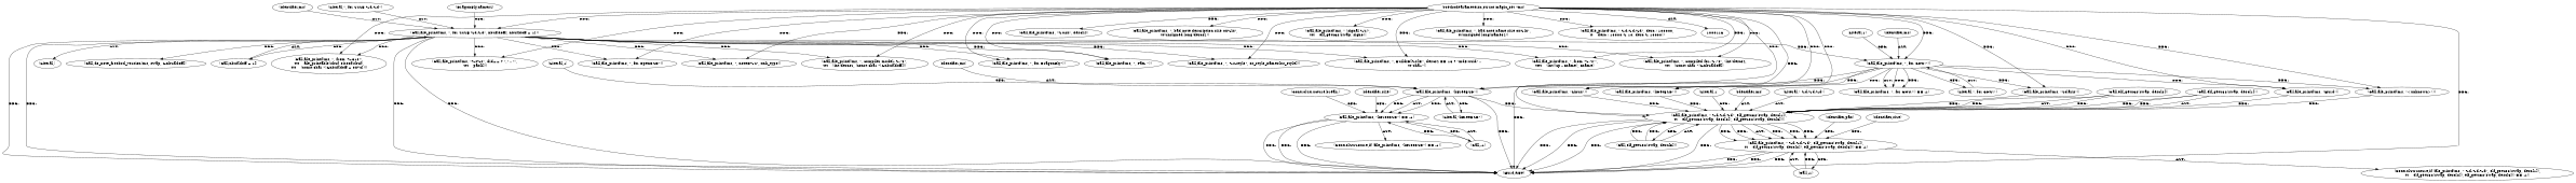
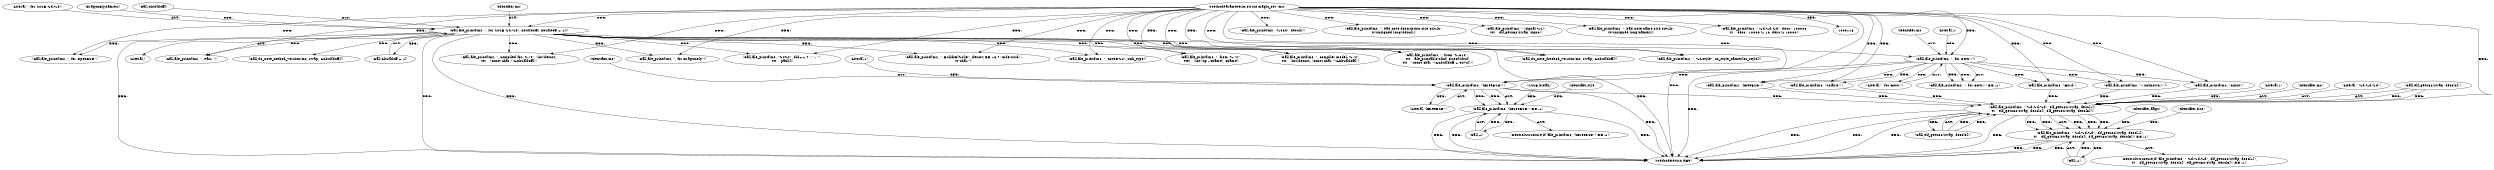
  digraph {
    n1 [label="(Call,file_printf(ms, \"kFreeBSD\"))"]
    n2 [label="(Call,file_printf(ms, \"kFreeBSD\") == -1)"]
    n3 [label="(Call,file_printf(ms, \" %d.%d.%d\", elf_getu32(swap, desc[1]),\n \t\t    elf_getu32(swap, desc[2]), elf_getu32(swap, desc[3])))"]
    n4 [label="(Literal,\"kFreeBSD\")"]
-   n5 [label="(Hurd,RET)"]
+   n5 [label="(MethodReturn,RET)"]
    n6 [label="(Call,-1)"]
    n7 [label="(ControlStructure,if (file_printf(ms, \"kFreeBSD\") == -1))"]
    n8 [label="(Call,file_printf(ms, \" %d.%d.%d\", elf_getu32(swap, desc[1]),\n \t\t    elf_getu32(swap, desc[2]), elf_getu32(swap, desc[3])) == -1)"]
    n9 [label="(Call,elf_getu32(swap, desc[3]))"]
    n10 [label="(Call,file_printf(ms, \", for GNU/\"))"]
    n11 [label="(Call,file_printf(ms, \"kNetBSD\"))"]
    n12 [label="(Call,file_printf(ms, \"Solaris\"))"]
    n13 [label="(Literal,\", for GNU/\")"]
    n14 [label="(Call,file_printf(ms, \"Hurd\"))"]
    n15 [label="(Call,file_printf(ms, \"<unknown>\"))"]
    n16 [label="(Call,file_printf(ms, \"Linux\"))"]
    n17 [label="(Call,file_printf(ms, \", for GNU/\") == -1)"]
    n18 [label="(Call,file_printf(ms, \", for SuSE %d.%d\", nbuf[doff], nbuf[doff + 1]))"]
    n19 [label="(Call,file_printf(ms, \", %s-style\", os_style_names[os_style]))"]
    n20 [label="(Call,file_printf(ms, \", compiler model: %.*s\",\n\t\t\t    (int)descsz, (const char *)&nbuf[doff]))"]
    n21 [label="(Call,do_note_freebsd_version(ms, swap, &nbuf[doff]))"]
    n22 [label="(Call,file_printf(ms, \", compiled for: %.*s\", (int)descsz,\n\t\t\t    (const char *)&nbuf[doff]))"]
    n23 [label="(Call,file_printf(ms, \"%s%s\", did++ ? \",\" : \"\",\n \t\t\t    pax[i]))"]
    n24 [label="(Literal,)"]
    n25 [label="(Call,file_printf(ms, \", BuildID[%s]=\", descsz == 16 ? \"md5/uuid\" :\n\t\t\"sha1\"))"]
    n26 [label="(Call,file_printf(ms, \", from '%.*s'\",\n \t\t\t\t    (int)(cp - cname), cname))"]
    n27 [label="(Call,file_printf(ms, \", from '%.31s'\",\n \t\t\t    file_printable(sbuf, sizeof(sbuf),\n \t\t\t    (const char *)&nbuf[doff + 0x7c])))"]
    n28 [label="(Call,file_printf(ms, \", for OpenBSD\"))"]
    n29 [label="(Call,file_printf(ms, \", PaX: \"))"]
    n30 [label="(Call,file_printf(ms, \", for DragonFly\"))"]
+   n31 [label="(Call,do_note_netbsd_version(ms, swap, &nbuf[doff]))"]
    n32 [label="(Call,nbuf[doff + 1])"]
    n33 [label="(Call,file_printf(ms, \", note=%u\", xnh_type))"]
    n34 [label="(MethodParameterIn,struct magic_set *ms)"]
    n35 [label="(Call,file_printf(ms, \"%02x\", desc[i]))"]
    n36 [label="(Call,file_printf(ms, \", bad note description size 0x%lx\",\n\t\t(unsigned long)descsz))"]
    n37 [label="(Call,file_printf(ms, \" (signal %u)\",\n \t\t\t    elf_getu32(swap, signo)))"]
    n38 [label="(Call,file_printf(ms, \", bad note name size 0x%lx\",\n\t\t(unsigned long)namesz))"]
    n39 [label="(Call,file_printf(ms, \" %d.%d.%d\", desc / 100000,\n\t\t    desc / 10000 % 10, desc % 10000))"]
    1000116
    n41 [label="(ControlStructure,if (file_printf(ms, \" %d.%d.%d\", elf_getu32(swap, desc[1]),\n \t\t    elf_getu32(swap, desc[2]), elf_getu32(swap, desc[3])) == -1))"]
    n42 [label="(Call,-1)"]
    n43 [label="(Literal,1)"]
-   n44 [label="(Identifier,pax)"]
+   n44 [label="(Identifier,flags)"]
    n45 [label="(Identifier,ms)"]
    n46 [label="(Identifier,ms)"]
    n47 [label="(Literal,1)"]
    n48 [label="(Literal,\", for SuSE %d.%d\")"]
    n49 [label="(DragonFly,namesz)"]
    n50 [label="(Identifier,size)"]
-   n51 [label="(ControlStructure,break;)"]
+   n51 [label="(SuSE,break;)"]
    n52 [label="(Identifier,size)"]
    n53 [label="(Identifier,ms)"]
    n54 [label="(Literal,1)"]
+   n55 [label="(Call,nbuf[doff])"]
    n56 [label="(Identifier,ms)"]
    n57 [label="(Literal,\" %d.%d.%d\")"]
    n58 [label="(Call,elf_getu32(swap, desc[2]))"]
-   n59 [label="(Call,elf_getu32(swap, desc[1]))"]
    n1 -> n2 [label="AST: "]
    n1 -> n2 [label="DDG: "]
    n1 -> n2 [label="DDG: "]
    n1 -> n3 [label="DDG: "]
    n1 -> n4 [label="CFG: "]
    n1 -> n5 [label="DDG: "]
    n2 -> n5 [label="DDG: "]
    n2 -> n5 [label="DDG: "]
    n2 -> n5 [label="DDG: "]
    n2 -> n6 [label="CFG: "]
    n2 -> n7 [label="AST: "]
    n3 -> n5 [label="DDG: "]
    n3 -> n5 [label="DDG: "]
    n3 -> n5 [label="DDG: "]
    n3 -> n5 [label="DDG: "]
    n3 -> n8 [label="AST: "]
    n3 -> n8 [label="DDG: "]
    n3 -> n8 [label="DDG: "]
    n3 -> n8 [label="DDG: "]
    n3 -> n8 [label="DDG: "]
    n3 -> n8 [label="DDG: "]
    n3 -> n9 [label="CFG: "]
    n4 -> n1 [label="AST: "]
    n6 -> n2 [label="AST: "]
    n6 -> n2 [label="DDG: "]
    n8 -> n5 [label="DDG: "]
    n8 -> n5 [label="DDG: "]
    n8 -> n5 [label="DDG: "]
    n8 -> n41 [label="AST: "]
    n8 -> n42 [label="CFG: "]
    n9 -> n3 [label="AST: "]
    n9 -> n3 [label="DDG: "]
    n9 -> n3 [label="DDG: "]
    n10 -> n1 [label="DDG: "]
    n10 -> n5 [label="DDG: "]
    n10 -> n11 [label="DDG: "]
    n10 -> n12 [label="DDG: "]
    n10 -> n13 [label="CFG: "]
    n10 -> n14 [label="DDG: "]
    n10 -> n15 [label="DDG: "]
    n10 -> n16 [label="DDG: "]
    n10 -> n17 [label="AST: "]
    n10 -> n17 [label="DDG: "]
    n10 -> n17 [label="DDG: "]
    n11 -> n3 [label="DDG: "]
    n12 -> n3 [label="DDG: "]
    n13 -> n10 [label="AST: "]
    n14 -> n3 [label="DDG: "]
    n15 -> n3 [label="DDG: "]
    n16 -> n3 [label="DDG: "]
    n18 -> n5 [label="DDG: "]
    n18 -> n5 [label="DDG: "]
    n18 -> n5 [label="DDG: "]
    n18 -> n5 [label="DDG: "]
    n18 -> n10 [label="DDG: "]
    n18 -> n19 [label="DDG: "]
    n18 -> n20 [label="DDG: "]
    n18 -> n21 [label="DDG: "]
    n18 -> n22 [label="DDG: "]
    n18 -> n23 [label="DDG: "]
    n18 -> n24 [label="AST: "]
    n18 -> n25 [label="DDG: "]
    n18 -> n26 [label="DDG: "]
    n18 -> n27 [label="DDG: "]
    n18 -> n28 [label="DDG: "]
    n18 -> n29 [label="DDG: "]
    n18 -> n30 [label="DDG: "]
+   n18 -> n31 [label="DDG: "]
    n18 -> n32 [label="CFG: "]
    n18 -> n33 [label="DDG: "]
    n32 -> n18 [label="AST: "]
    n34 -> n1 [label="DDG: "]
    n34 -> n3 [label="DDG: "]
    n34 -> n5 [label="DDG: "]
    n34 -> n10 [label="DDG: "]
    n34 -> n11 [label="DDG: "]
    n34 -> n12 [label="DDG: "]
    n34 -> n14 [label="DDG: "]
    n34 -> n15 [label="DDG: "]
    n34 -> n16 [label="DDG: "]
    n34 -> n18 [label="DDG: "]
    n34 -> n19 [label="DDG: "]
    n34 -> n20 [label="DDG: "]
+   n34 -> n21 [label="DDG: "]
    n34 -> n22 [label="DDG: "]
    n34 -> n23 [label="DDG: "]
    n34 -> n25 [label="DDG: "]
    n34 -> n26 [label="DDG: "]
    n34 -> n27 [label="DDG: "]
    n34 -> n28 [label="DDG: "]
    n34 -> n29 [label="DDG: "]
    n34 -> n30 [label="DDG: "]
    n34 -> n33 [label="DDG: "]
    n34 -> n35 [label="DDG: "]
    n34 -> n36 [label="DDG: "]
    n34 -> n37 [label="DDG: "]
    n34 -> n38 [label="DDG: "]
    n34 -> n39 [label="DDG: "]
-   n34 -> 1000116 [label="AST: "]
+   n34 -> 1000116 [label="CFG: "]
    n42 -> n8 [label="AST: "]
    n42 -> n8 [label="DDG: "]
    n43 -> n1 [label="CFG: "]
    n44 -> n8 [label="CFG: "]
    n45 -> n1 [label="AST: "]
    n46 -> n18 [label="AST: "]
    n47 -> n3 [label="CFG: "]
    n48 -> n18 [label="AST: "]
    n49 -> n18 [label="CFG: "]
    n50 -> n8 [label="CFG: "]
    n51 -> n2 [label="CFG: "]
    n52 -> n2 [label="CFG: "]
    n53 -> n10 [label="AST: "]
    n54 -> n10 [label="CFG: "]
+   n55 -> n18 [label="AST: "]
    n56 -> n3 [label="AST: "]
    n57 -> n3 [label="AST: "]
    n58 -> n3 [label="AST: "]
    n58 -> n3 [label="DDG: "]
    n58 -> n3 [label="DDG: "]
-   n59 -> n3 [label="AST: "]
-   n59 -> n3 [label="DDG: "]
-   n59 -> n3 [label="DDG: "]
  }
